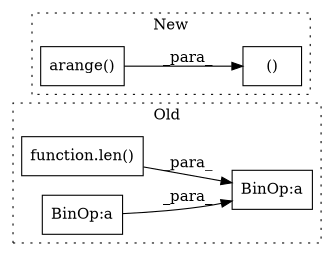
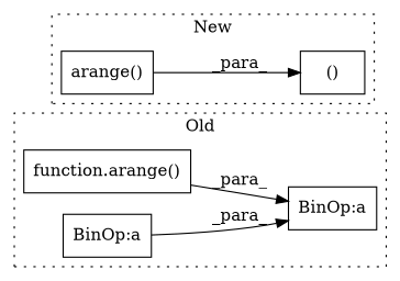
  digraph {
    rankdir=LR
    node [a=75 s=6390 shape=box]
-   n1 [l="4,1" label="function.len()" s="6322,6339"]
+   n1 [l="4,1" label="function.arange()" s="6322,6339"]
    n2 [a=82 l=20 label="BinOp:a"]
    n3 [a=82 l=3 label="BinOp:a"]
    n4 [l="13,1" label="arange()" s="4754,4777"]
    n5 [a=54 l=22 label="()" s=4792]
    subgraph cluster_1 {
      label=Old
      style=dotted
      n1
      n2
      n3
    }
    subgraph cluster_2 {
      label=New
      style=dotted
      n4
      n5
    }
    n1 -> n2 [label=_para_]
    n3 -> n2 [label=_para_]
    n4 -> n5 [label=_para_]
  }
